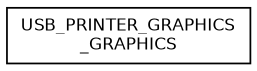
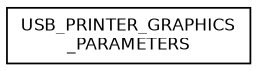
  digraph {
    rankdir=LR
-   n1 [color=black fillcolor=white fontname=Helvetica fontsize=10 height=0.2 label="USB_PRINTER_GRAPHICS\l_GRAPHICS" shape=record style=filled width=0.4]
+   n1 [color=black fillcolor=white fontname=Helvetica fontsize=10 height=0.2 label="USB_PRINTER_GRAPHICS\l_PARAMETERS" shape=record style=filled width=0.4]
  }
